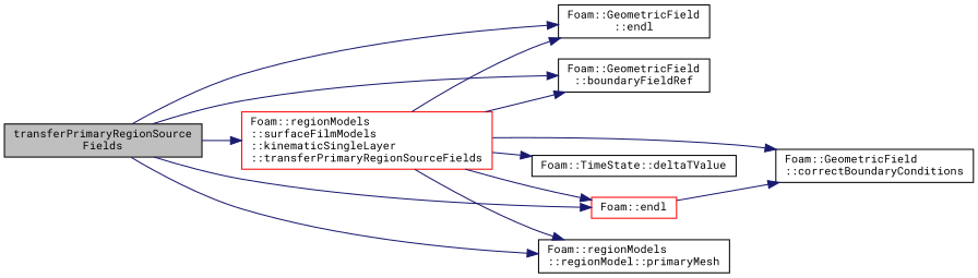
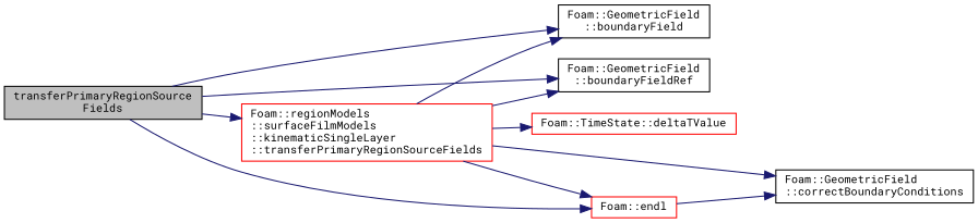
  digraph {
    fontname="Roboto Mono"
    rankdir=LR
    node [color=black fontname="Roboto Mono" fontsize=10 shape=record]
    edge [color=midnightblue fontname="Roboto Mono" fontsize=10 labelfontname=Helvetica labelfontsize=10 style=solid]
    n1 [fillcolor=grey75 fontcolor=black height=0.2 label="transferPrimaryRegionSource\lFields" style=filled width=0.4]
-   n2 [height=0.2 label="Foam::GeometricField\l::endl" width=0.4]
+   n2 [height=0.2 label="Foam::GeometricField\l::boundaryField" width=0.4]
    n3 [height=0.2 label="Foam::GeometricField\l::boundaryFieldRef" width=0.4]
    n4 [color=red height=0.2 label="Foam::endl" width=0.4]
-   n5 [height=0.2 label="Foam::regionModels\l::regionModel::primaryMesh" width=0.4]
    n6 [color=red height=0.2 label="Foam::regionModels\l::surfaceFilmModels\l::kinematicSingleLayer\l::transferPrimaryRegionSourceFields" width=0.4]
    n7 [height=0.2 label="Foam::GeometricField\l::correctBoundaryConditions" width=0.4]
-   n8 [height=0.2 label="Foam::TimeState::deltaTValue" width=0.4]
+   n8 [color=red height=0.2 label="Foam::TimeState::deltaTValue" width=0.4]
    n1 -> n2
    n1 -> n3
    n1 -> n4
-   n1 -> n5
    n1 -> n6
    n4 -> n7
    n6 -> n2
    n6 -> n3
    n6 -> n4
-   n6 -> n5
    n6 -> n7
    n6 -> n8
  }
